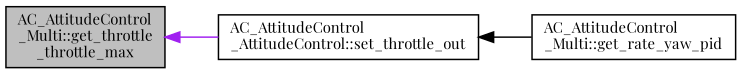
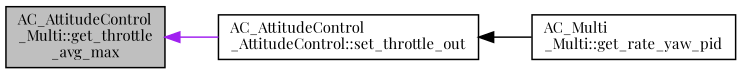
  digraph {
    fontname="Playfair Display"
    rankdir=LR
    node [color=black fillcolor=white fontname="Playfair Display" fontsize=10 shape=record style=filled]
    edge [dir=back fontname="Playfair Display" fontsize=10 labelfontname=Helvetica labelfontsize=10 style=solid]
-   n1 [fillcolor=grey75 fontcolor=black height=0.2 label="AC_AttitudeControl\l_Multi::get_throttle\l_throttle_max" width=0.4]
+   n1 [fillcolor=grey75 fontcolor=black height=0.2 label="AC_AttitudeControl\l_Multi::get_throttle\l_avg_max" width=0.4]
    n2 [height=0.2 label="AC_AttitudeControl\l_AttitudeControl::set_throttle_out" width=0.4]
-   n3 [height=0.2 label="AC_AttitudeControl\l_Multi::get_rate_yaw_pid" width=0.4]
+   n3 [height=0.2 label="AC_Multi\l_Multi::get_rate_yaw_pid" width=0.4]
    n1 -> n2 [color=purple]
    n2 -> n3 [color=black]
  }
